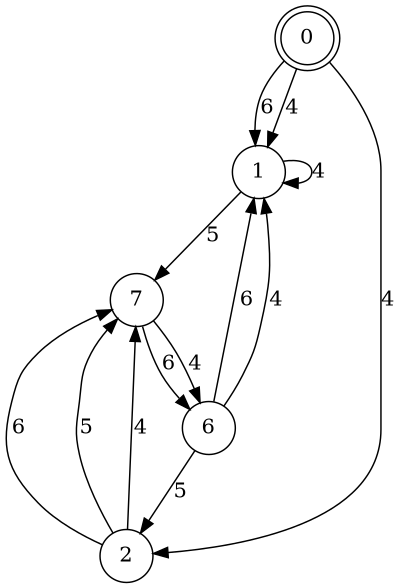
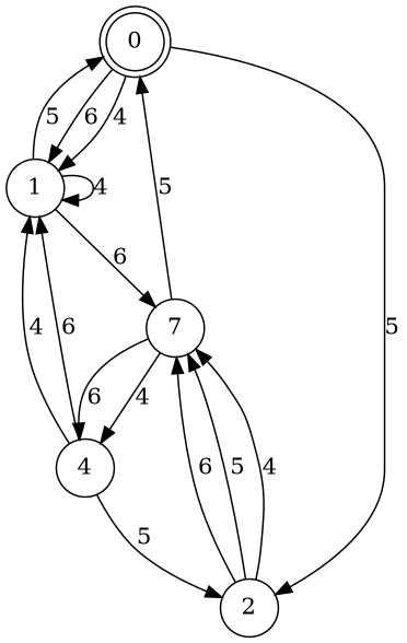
  digraph {
    node [shape=circle]
    n1 [label=0 shape=doublecircle]
    n2 [label=1]
    n3 [label=2]
    n4 [label=7]
-   n5 [label=6]
+   n5 [label=4]
    n1 -> n2 [label=6]
    n1 -> n2 [label=4]
-   n1 -> n3 [label=4]
+   n1 -> n3 [label=5]
+   n2 -> n1 [label=5]
    n2 -> n2 [label=4]
-   n2 -> n4 [label=5]
+   n2 -> n4 [label=6]
    n3 -> n4 [label=6]
    n3 -> n4 [label=5]
    n3 -> n4 [label=4]
+   n4 -> n1 [label=5]
    n4 -> n5 [label=6]
    n4 -> n5 [label=4]
    n5 -> n2 [label=6]
    n5 -> n2 [label=4]
    n5 -> n3 [label=5]
  }
